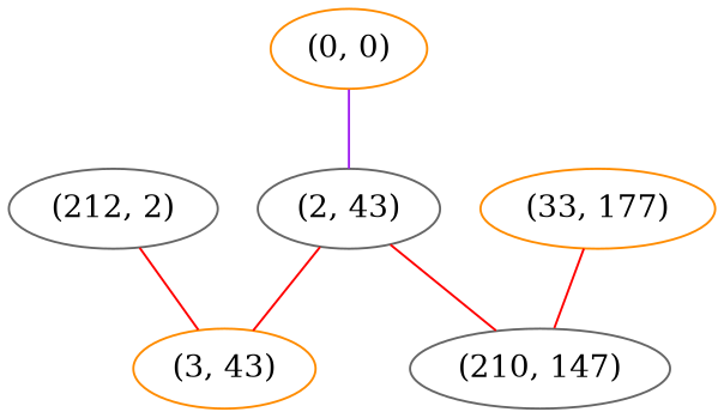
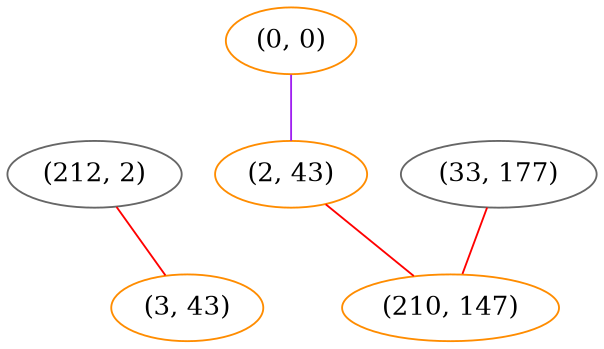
  graph {
    node [color=darkorange]
    edge [color=red weight=1]
    "(0, 0)"
-   "(2, 43)" [color=gray40]
+   "(2, 43)"
    "(3, 43)"
-   "(210, 147)" [color=gray40]
+   "(210, 147)"
    "(212, 2)" [color=gray40]
-   "(33, 177)"
+   "(33, 177)" [color=gray40]
    "(0, 0)" -- "(2, 43)" [color=purple weight=4]
-   "(2, 43)" -- "(3, 43)"
    "(2, 43)" -- "(210, 147)"
    "(212, 2)" -- "(3, 43)"
    "(33, 177)" -- "(210, 147)"
  }
